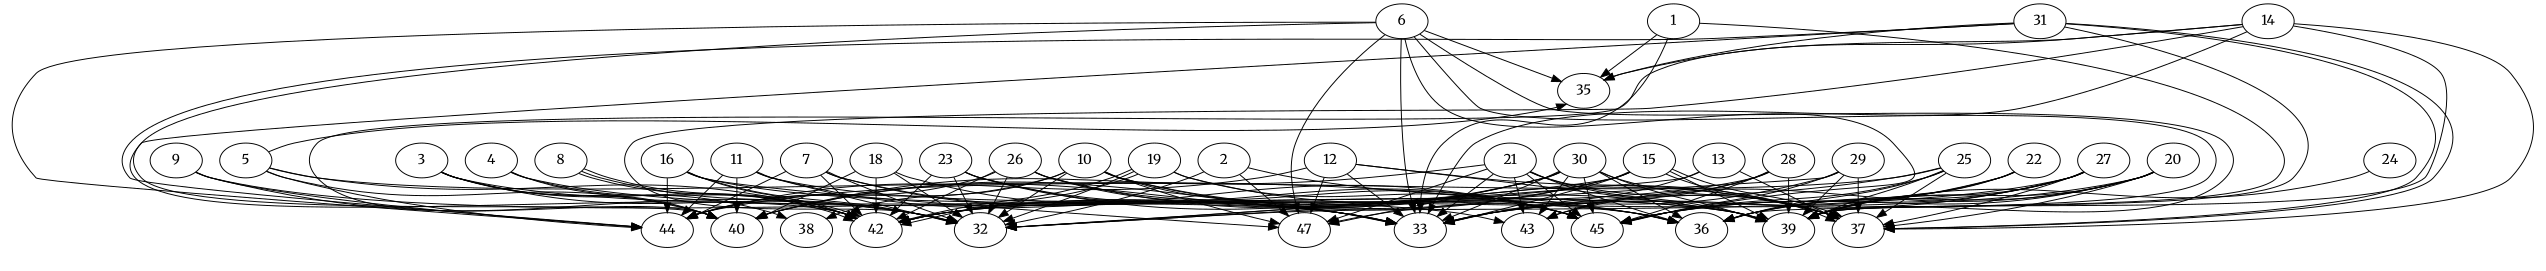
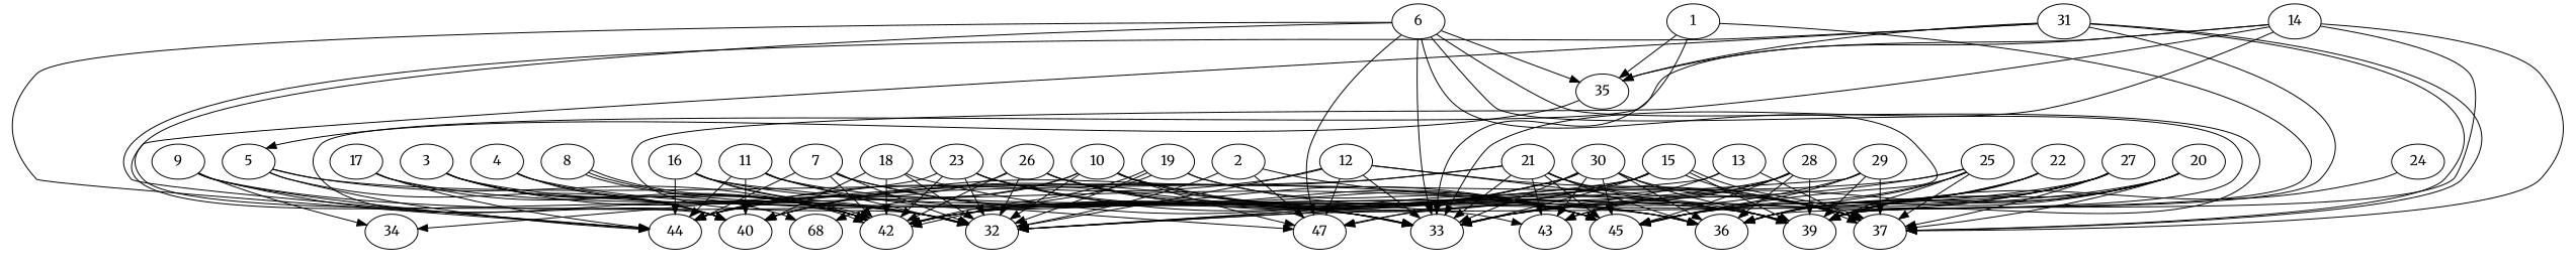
  digraph {
    fontname=Merriweather
    node [alpha=0.17 fontname=Merriweather]
    edge [fontname=Merriweather]
    1 [expect_size=36929536]
    33 [alpha=0.04 expect_size=32200704]
    35 [alpha=0.19 expect_size=44235776]
    39 [alpha=0.10 expect_size=42750976]
    2 [alpha=0.00 expect_size=21523456]
    32 [alpha=0.01 expect_size=20923392]
    36 [alpha=0.11 expect_size=34557952]
    n8 [alpha=0.11 expect_size=46450688 label=47]
    3 [alpha=0.19 expect_size=37085184]
    40 [alpha=0.00 expect_size=33263616]
    42 [alpha=0.19 expect_size=34608128]
-   38 [alpha=0.19 expect_size=16423936]
+   38 [alpha=0.19 expect_size=16423936 label=68]
    37 [alpha=0.02 expect_size=36944896]
    4 [alpha=0.02 expect_size=17497088]
    5 [expect_size=29739008]
    44 [alpha=0.01 expect_size=45955072]
    45 [alpha=0.02 expect_size=52239360]
    6 [alpha=0.04 expect_size=19605504]
    7 [alpha=0.08 expect_size=17455104]
    8 [alpha=0.07 expect_size=27812864]
    9 [alpha=0.06 expect_size=16950272]
+   34 [alpha=0.03 expect_size=51615744]
    43 [alpha=0.06 expect_size=37027840]
    10 [alpha=0.01 expect_size=16546816]
    11 [expect_size=51909632]
    12 [alpha=0.02 expect_size=44532736]
    13 [alpha=0.09 expect_size=44674048]
    14 [expect_size=43277312]
    15 [expect_size=47177728]
    16 [alpha=0.14 expect_size=40873984]
+   17 [alpha=0.05 expect_size=50162688]
    18 [alpha=0.16 expect_size=20961280]
    19 [alpha=0.02 expect_size=36483072]
    20 [alpha=0.12 expect_size=51456000]
    21 [alpha=0.15 expect_size=5998592]
    22 [alpha=0.05 expect_size=45820928]
    23 [alpha=0.08 expect_size=50257920]
    24 [expect_size=25484288]
    25 [alpha=0.16 expect_size=17869824]
    26 [alpha=0.01 expect_size=11585536]
    27 [alpha=0.11 expect_size=45325312]
    28 [alpha=0.11 expect_size=9545728]
    29 [alpha=0.16 expect_size=47438848]
    30 [alpha=0.06 expect_size=5340160]
    31 [alpha=0.15 expect_size=33125376]
    1 -> 33
    1 -> 35
    1 -> 39
    2 -> 32
    2 -> 36
    2 -> n8
    3 -> 33
    3 -> 32
    3 -> 40
    3 -> 42
    3 -> 38
    4 -> 36
    4 -> 40
    4 -> 42
-   5 -> 35
+   35 -> 5
    5 -> 40
    5 -> 42
    5 -> 44
    5 -> 45
    6 -> 33
    6 -> 35
    6 -> 39
    6 -> 36
    6 -> n8
    6 -> 42
    6 -> 44
    6 -> 45
    7 -> 33
    7 -> 32
    7 -> 42
    7 -> 44
    7 -> 45
    8 -> 32
    8 -> 42
    8 -> 42
    9 -> 32
    9 -> 44
+   9 -> 34
    9 -> 43
    10 -> 33
    10 -> 32
    10 -> 36
    10 -> n8
    10 -> 38
    10 -> 37
    10 -> 44
    11 -> 33
    11 -> 39
    11 -> 32
    11 -> 40
    11 -> 44
    12 -> 33
    12 -> 39
+   12 -> 32
    12 -> n8
    12 -> 37
    12 -> 44
    13 -> 33
    13 -> 32
    13 -> 37
    14 -> 33
    14 -> 35
    14 -> 39
    14 -> 32
    14 -> 40
    14 -> 37
    15 -> 33
    15 -> 39
    15 -> 32
    15 -> 40
    15 -> 42
    15 -> 37
    15 -> 37
    16 -> 39
    16 -> 32
    16 -> n8
    16 -> 42
    16 -> 44
-   18 -> 33
+   17 -> 42
+   17 -> 44
+   17 -> 45
+   18 -> 39
    18 -> 32
    18 -> 40
    18 -> 42
    19 -> 32
    19 -> 42
    19 -> 42
    19 -> 37
    19 -> 45
    20 -> 39
    20 -> 36
    20 -> 42
    20 -> 37
    20 -> 45
    20 -> 43
    21 -> 33
    21 -> 39
    21 -> 36
-   21 -> n8
+   21 -> 44
    21 -> 40
    21 -> 37
    21 -> 45
    21 -> 43
    22 -> 33
    22 -> 39
    22 -> 36
    22 -> 45
    23 -> 33
    23 -> 32
    23 -> 36
    23 -> 42
    23 -> 45
+   23 -> 34
    24 -> 39
    25 -> 33
    25 -> 39
    25 -> 36
    25 -> 37
    25 -> 44
    25 -> 45
    26 -> 33
    26 -> 39
    26 -> 32
    26 -> 42
    26 -> 44
    26 -> 45
    27 -> 33
    27 -> 39
    27 -> 32
    27 -> 36
    27 -> 37
    27 -> 45
    28 -> 33
    28 -> 39
+   28 -> 36
    28 -> 42
    28 -> 45
    28 -> 43
    29 -> 39
    29 -> 32
    29 -> n8
    29 -> 37
    29 -> 45
    30 -> 33
    30 -> 39
    30 -> 36
    30 -> n8
    30 -> 40
    30 -> 42
    30 -> 37
    30 -> 45
    30 -> 43
    31 -> 35
    31 -> 39
    31 -> 40
    31 -> 37
    31 -> 37
    31 -> 44
  }
